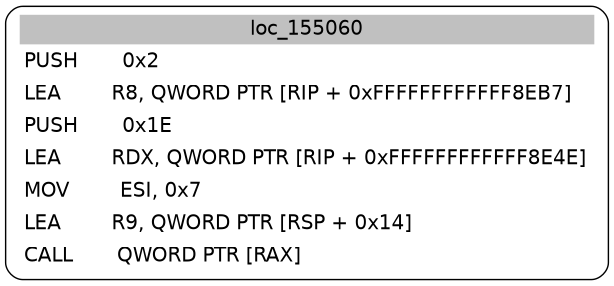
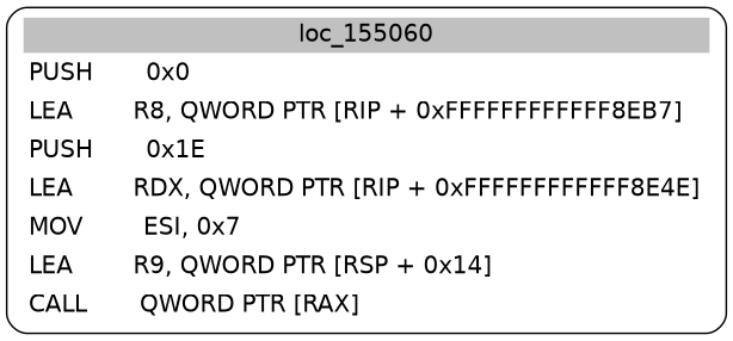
  digraph {
    fontname="DejaVu Sans"
-   n1 [fontname="DejaVu Sans" label=<<table border="0" cellborder="0" cellpadding="3"><tr><td align="center" colspan="2" bgcolor="grey">loc_155060</td></tr><tr><td align="left">PUSH       0x2</td></tr><tr><td align="left">LEA        R8, QWORD PTR [RIP + 0xFFFFFFFFFFFF8EB7]</td></tr><tr><td align="left">PUSH       0x1E</td></tr><tr><td align="left">LEA        RDX, QWORD PTR [RIP + 0xFFFFFFFFFFFF8E4E]</td></tr><tr><td align="left">MOV        ESI, 0x7</td></tr><tr><td align="left">LEA        R9, QWORD PTR [RSP + 0x14]</td></tr><tr><td align="left">CALL       QWORD PTR [RAX]</td></tr></table>> shape=Mrecord]
+   n1 [fontname="DejaVu Sans" label=<<table border="0" cellborder="0" cellpadding="3"><tr><td align="center" colspan="2" bgcolor="grey">loc_155060</td></tr><tr><td align="left">PUSH       0x0</td></tr><tr><td align="left">LEA        R8, QWORD PTR [RIP + 0xFFFFFFFFFFFF8EB7]</td></tr><tr><td align="left">PUSH       0x1E</td></tr><tr><td align="left">LEA        RDX, QWORD PTR [RIP + 0xFFFFFFFFFFFF8E4E]</td></tr><tr><td align="left">MOV        ESI, 0x7</td></tr><tr><td align="left">LEA        R9, QWORD PTR [RSP + 0x14]</td></tr><tr><td align="left">CALL       QWORD PTR [RAX]</td></tr></table>> shape=Mrecord]
  }
